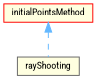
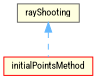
  digraph {
    fontname="Roboto Condensed"
    node [fillcolor=lightyellow fontname="Roboto Condensed" fontsize=10 shape=box style=filled]
    n1 [color=gray40 fontcolor=black height=0.2 label=rayShooting width=0.4]
    n2 [color=red height=0.2 label=initialPointsMethod width=0.4]
-   n2 -> n1 [color=steelblue1 dir=back fontname="Roboto Condensed" fontsize=10 labelfontname=Helvetica labelfontsize=10 style=dashed]
+   n1 -> n2 [color=steelblue1 dir=back fontname="Roboto Condensed" fontsize=10 labelfontname=Helvetica labelfontsize=10 style=dashed]
  }
